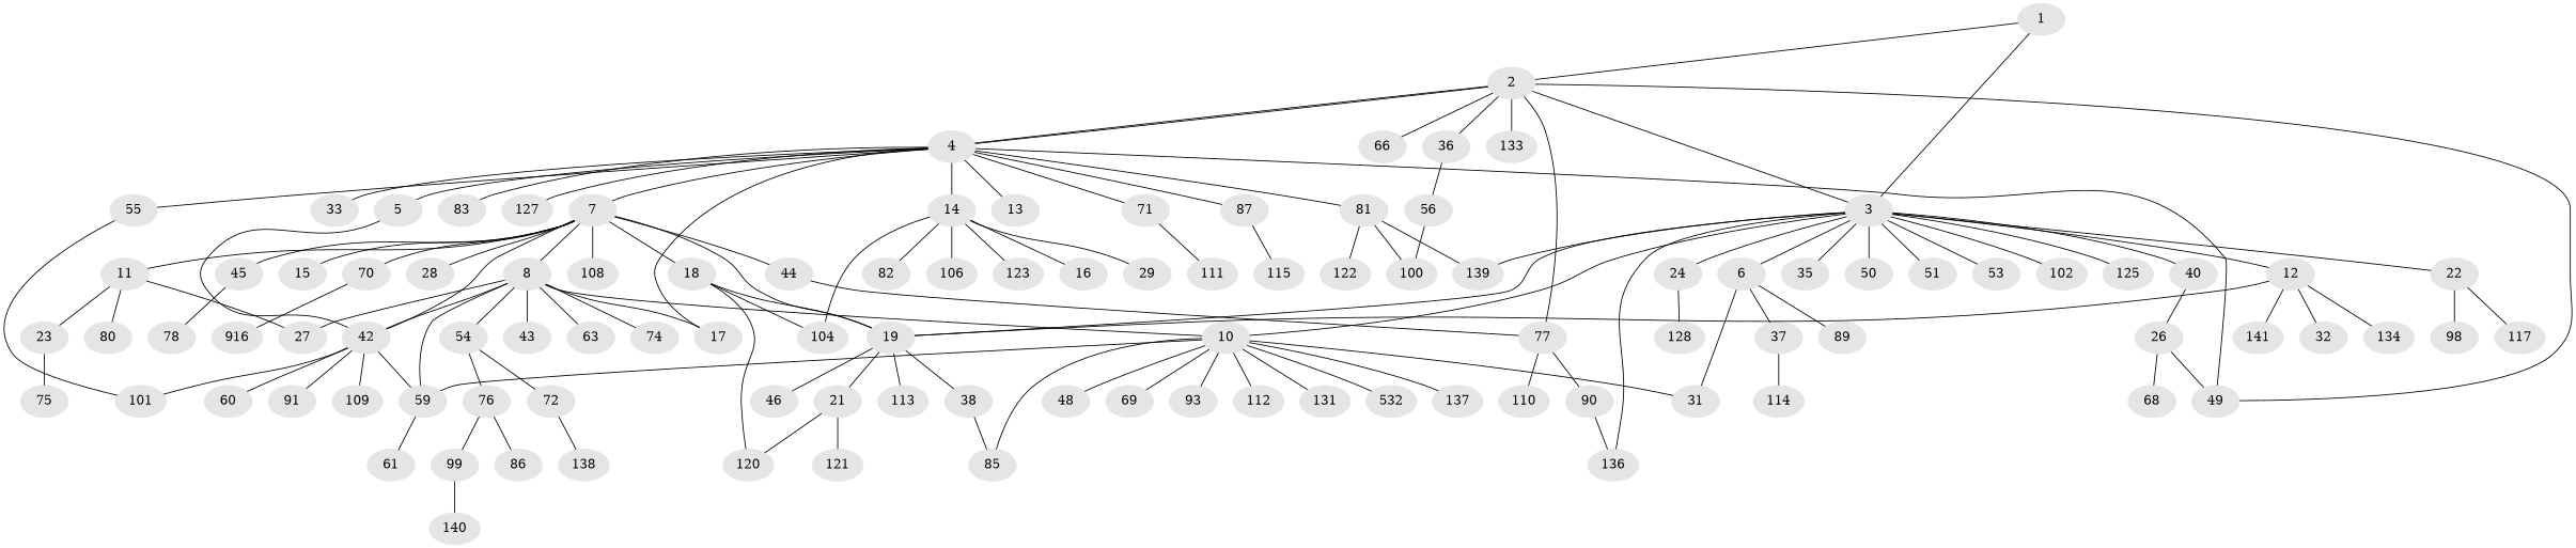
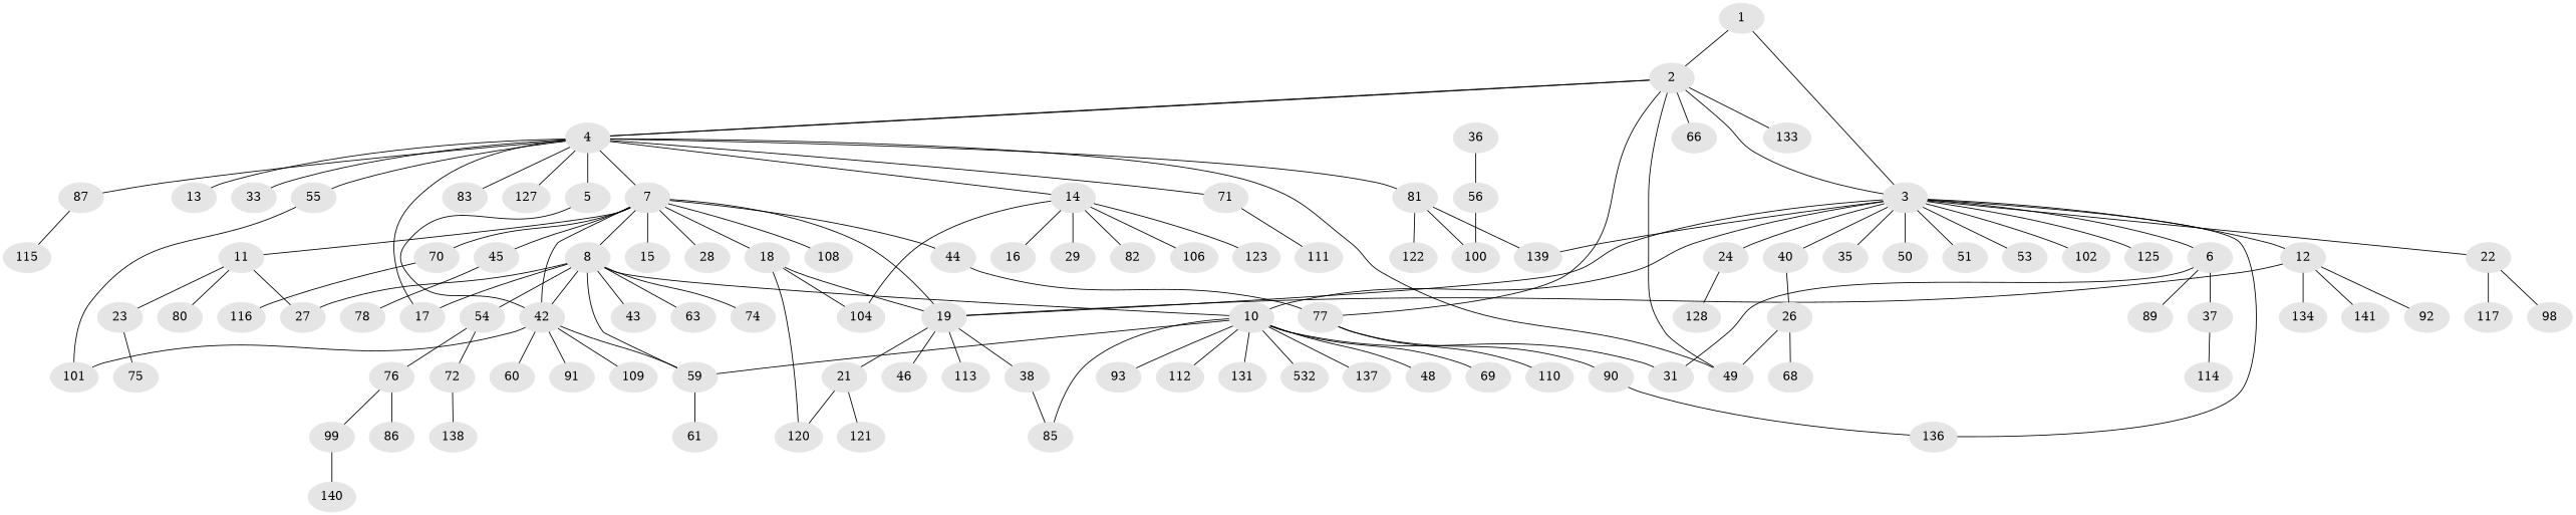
  graph {
    node [color=gray90 style=filled]
    1 [super="+52"]
    2 [super="+34"]
    3 [super="+9"]
    4 [super="+96"]
    36
    49
    66
    77
    133
    6 [super="+30"]
    10 [super="+126"]
    12 [super="+25"]
    19 [super="+92"]
    n14 [label=40 super="+65"]
    22
    24 [super="+78"]
    35
    50
    51
    53
    102
    n22 [label=125]
    136
    139
    5
    7 [super="+95"]
    13
    14 [super="+57"]
    17
    33 [super="+47"]
    55
    71
    81 [super="+103"]
    83 [super="+119"]
    87 [super="+97"]
    127
    56 [super="+64"]
    90 [super="+129"]
    110
    31
    37 [super="+94"]
    89
    59
    48
    69
    85
    93
    112
    131
    n50 [label=532]
    137
-   32
+   32 [label=92]
    134
    141
    21 [super="+62"]
    38 [super="+40"]
    46
    113
    26 [super="+41"]
    98
    117
    128
    42 [super="+58"]
    8 [super="+118"]
    11
    15
    18 [super="+124"]
    28
    44
    45
    70
    108
    16
    29
    82 [super="+84"]
    104
    106
    123
    101 [super="+130"]
    111
    100
    122
    115
    60
    91
    109
    114
    27
    43
    54
    63
    74
    23
    80
    120
    n96 [label=78]
-   116 [label=916]
+   116
    72
    76 [super="+105"]
    61 [super="+107"]
    75
    121
    68
    138
    86
    99 [super="+125"]
    140
    1 -- 2
    1 -- 3
    2 -- 3
    2 -- 4
    2 -- 4
-   2 -- 36
    2 -- 49
    2 -- 66
    2 -- 77
    2 -- 133
    3 -- 6
    3 -- 10
    3 -- 12
    3 -- 19
    3 -- n14
    3 -- 22
    3 -- 24
    3 -- 35
    3 -- 50
    3 -- 51
    3 -- 53
    3 -- 102
    3 -- n22
    3 -- 136
    3 -- 139
    4 -- 49
    4 -- 5
    4 -- 7
    4 -- 13
    4 -- 14
    4 -- 17
    4 -- 33
    4 -- 55
    4 -- 71
    4 -- 81
    4 -- 83
    4 -- 87
    4 -- 127
    36 -- 56
    77 -- 90
    77 -- 110
    6 -- 31
    6 -- 37
    6 -- 89
    10 -- 31
    10 -- 59
    10 -- 48
    10 -- 69
    10 -- 85
    10 -- 93
    10 -- 112
    10 -- 131
    10 -- n50
    10 -- 137
    12 -- 19
    12 -- 32
    12 -- 134
    12 -- 141
    19 -- 21
    19 -- 38
    19 -- 46
    19 -- 113
    n14 -- 26
    22 -- 98
    22 -- 117
    24 -- 128
    5 -- 42
    7 -- 19
    7 -- 42
    7 -- 8
    7 -- 11
    7 -- 15
    7 -- 18
    7 -- 28
    7 -- 44
    7 -- 45
    7 -- 70
    7 -- 108
    14 -- 16
    14 -- 29
    14 -- 82
    14 -- 104
    14 -- 106
    14 -- 123
    55 -- 101
    71 -- 111
    81 -- 139
    81 -- 100
    81 -- 122
    87 -- 115
    56 -- 100
    90 -- 136
    37 -- 114
    59 -- 61
    21 -- 120
    21 -- 121
    38 -- 85
    26 -- 49
    26 -- 68
    42 -- 59
    42 -- 101
    42 -- 60
    42 -- 91
    42 -- 109
    8 -- 10
    8 -- 17
    8 -- 59
    8 -- 42
    8 -- 27
    8 -- 43
    8 -- 54
    8 -- 63
    8 -- 74
    11 -- 27
    11 -- 23
    11 -- 80
    18 -- 19
    18 -- 104
    18 -- 120
    44 -- 77
    45 -- n96
    70 -- 116
    54 -- 72
    54 -- 76
    23 -- 75
    72 -- 138
    76 -- 86
    76 -- 99
    99 -- 140
  }
